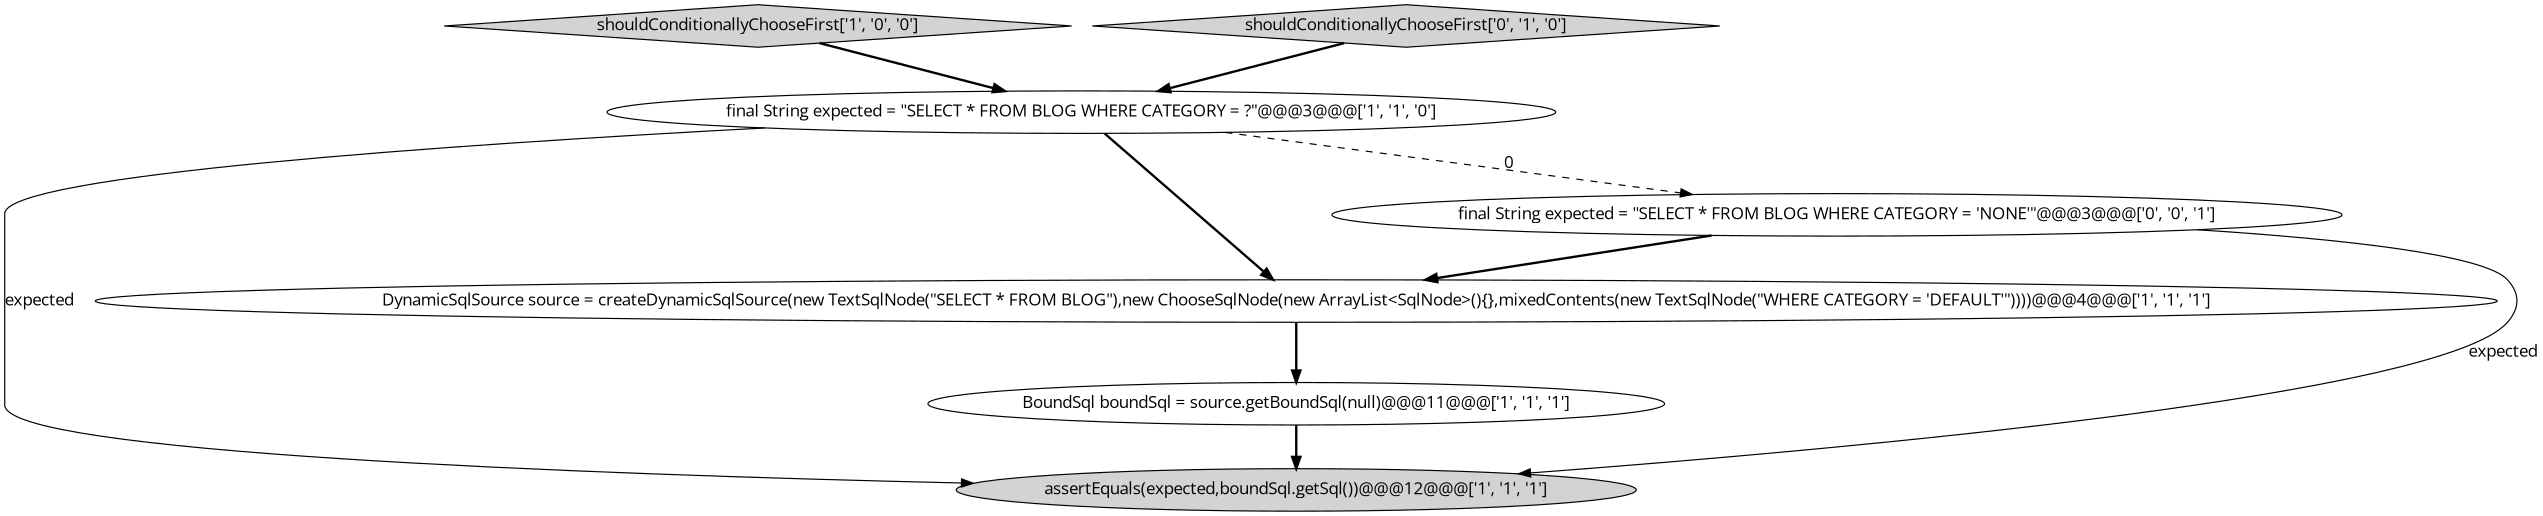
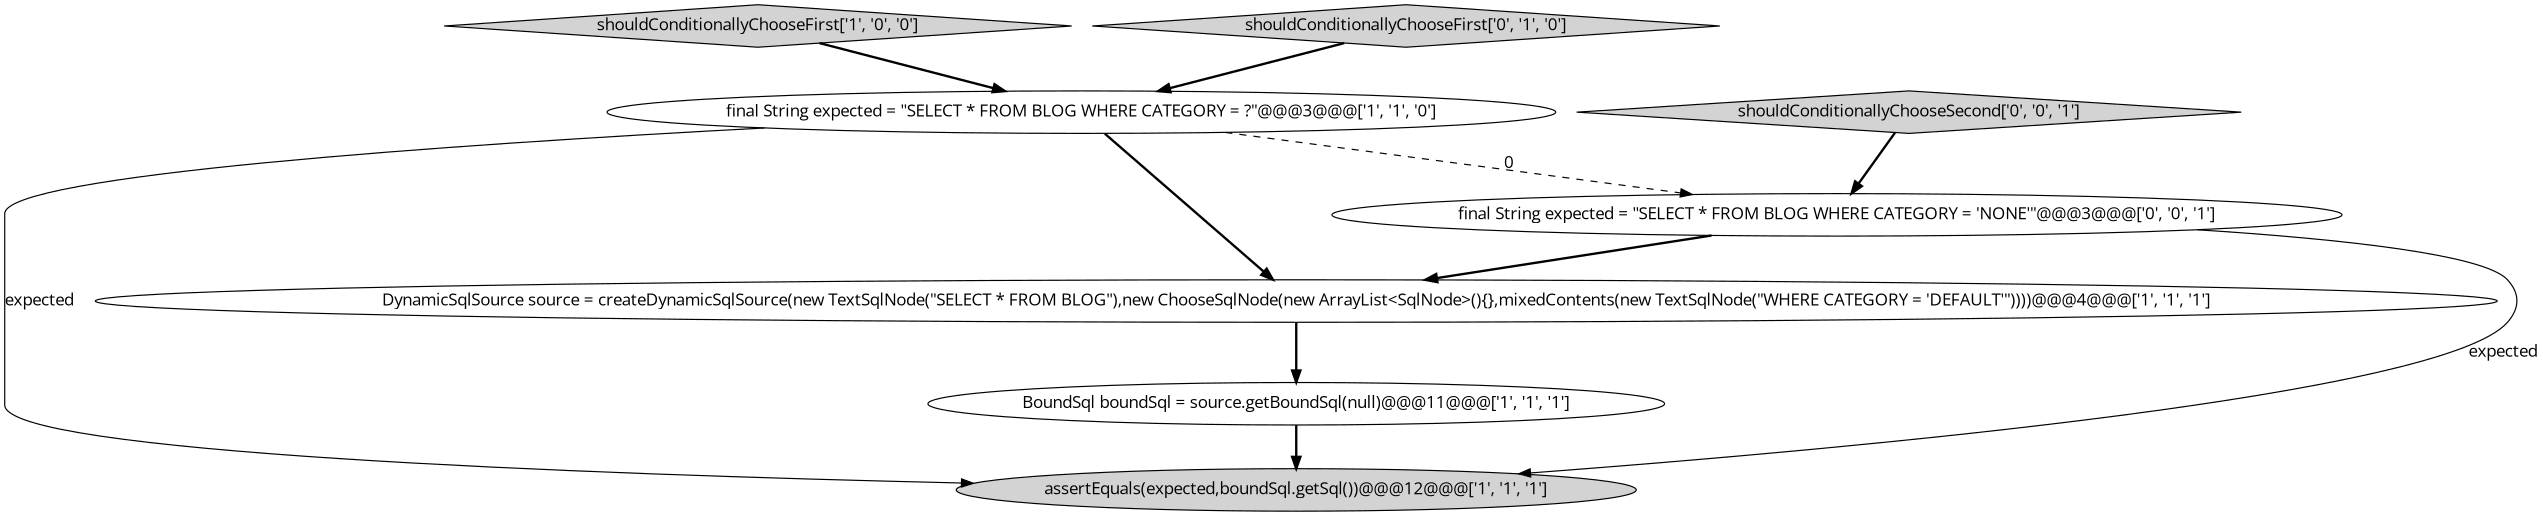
  digraph {
    fontname="Open Sans"
    node [fillcolor=lightgray shape=ellipse style=filled fontname="Open Sans"]
    edge [style=bold fontname="Open Sans"]
    n1 [label="shouldConditionallyChooseFirst['1', '0', '0']" shape=diamond]
    n2 [fillcolor=white label="final String expected = \"SELECT * FROM BLOG WHERE CATEGORY = ?\"@@@3@@@['1', '1', '0']"]
    n3 [label="assertEquals(expected,boundSql.getSql())@@@12@@@['1', '1', '1']"]
    n4 [fillcolor=white label="BoundSql boundSql = source.getBoundSql(null)@@@11@@@['1', '1', '1']"]
    n5 [fillcolor=white label="DynamicSqlSource source = createDynamicSqlSource(new TextSqlNode(\"SELECT * FROM BLOG\"),new ChooseSqlNode(new ArrayList<SqlNode>(){},mixedContents(new TextSqlNode(\"WHERE CATEGORY = 'DEFAULT'\"))))@@@4@@@['1', '1', '1']"]
    n6 [fillcolor=white label="final String expected = \"SELECT * FROM BLOG WHERE CATEGORY = 'NONE'\"@@@3@@@['0', '0', '1']"]
    n7 [label="shouldConditionallyChooseFirst['0', '1', '0']" shape=diamond]
+   n8 [label="shouldConditionallyChooseSecond['0', '0', '1']" shape=diamond]
    n1 -> n2
    n2 -> n3 [label=expected style=solid]
    n2 -> n5
    n2 -> n6 [label=0 style=dashed]
    n4 -> n3
    n5 -> n4
    n6 -> n3 [label=expected style=solid]
    n6 -> n5
    n7 -> n2
+   n8 -> n6
  }
